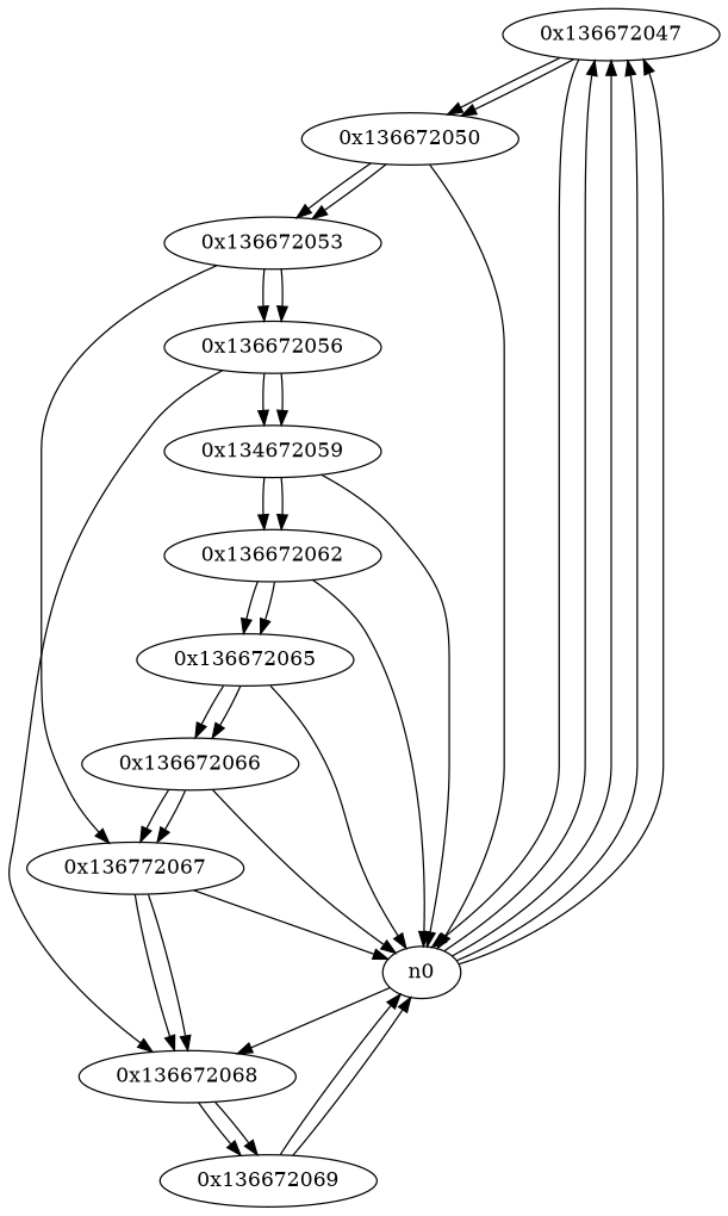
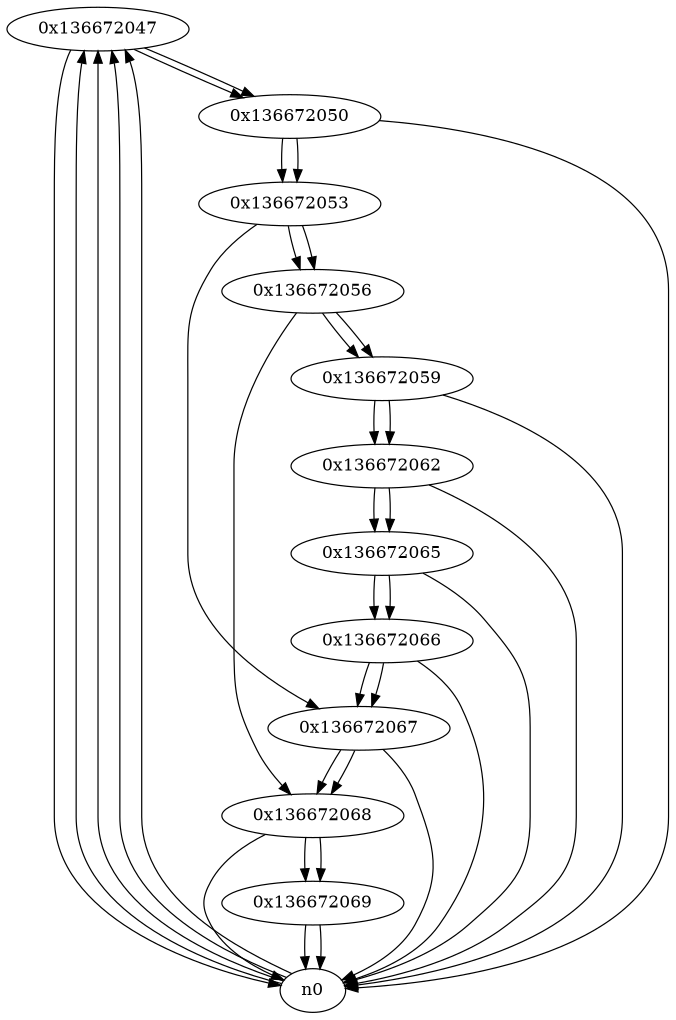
  digraph {
    n1 [label="0x136672047"]
    n2 [label="0x136672050"]
    n0
    n3 [label="0x136672053"]
    n4 [label="0x136672056"]
-   n9 [label="0x136772067"]
-   n5 [label="0x134672059"]
+   n9 [label="0x136672067"]
+   n5 [label="0x136672059"]
    n10 [label="0x136672068"]
    n6 [label="0x136672062"]
    n7 [label="0x136672065"]
    n8 [label="0x136672066"]
    n11 [label="0x136672069"]
    n1 -> n2
    n1 -> n2
    n1 -> n0
    n2 -> n0
    n2 -> n3
    n2 -> n3
    n0 -> n1
    n0 -> n1
    n0 -> n1
    n0 -> n1
    n3 -> n4
    n3 -> n4
    n3 -> n9
    n4 -> n5
    n4 -> n5
    n4 -> n10
    n9 -> n0
    n9 -> n10
    n9 -> n10
    n5 -> n0
    n5 -> n6
    n5 -> n6
-   n0 -> n10
+   n10 -> n0
    n10 -> n11
    n10 -> n11
    n6 -> n0
    n6 -> n7
    n6 -> n7
    n7 -> n0
    n7 -> n8
    n7 -> n8
    n8 -> n0
    n8 -> n9
    n8 -> n9
    n11 -> n0
    n11 -> n0
  }
